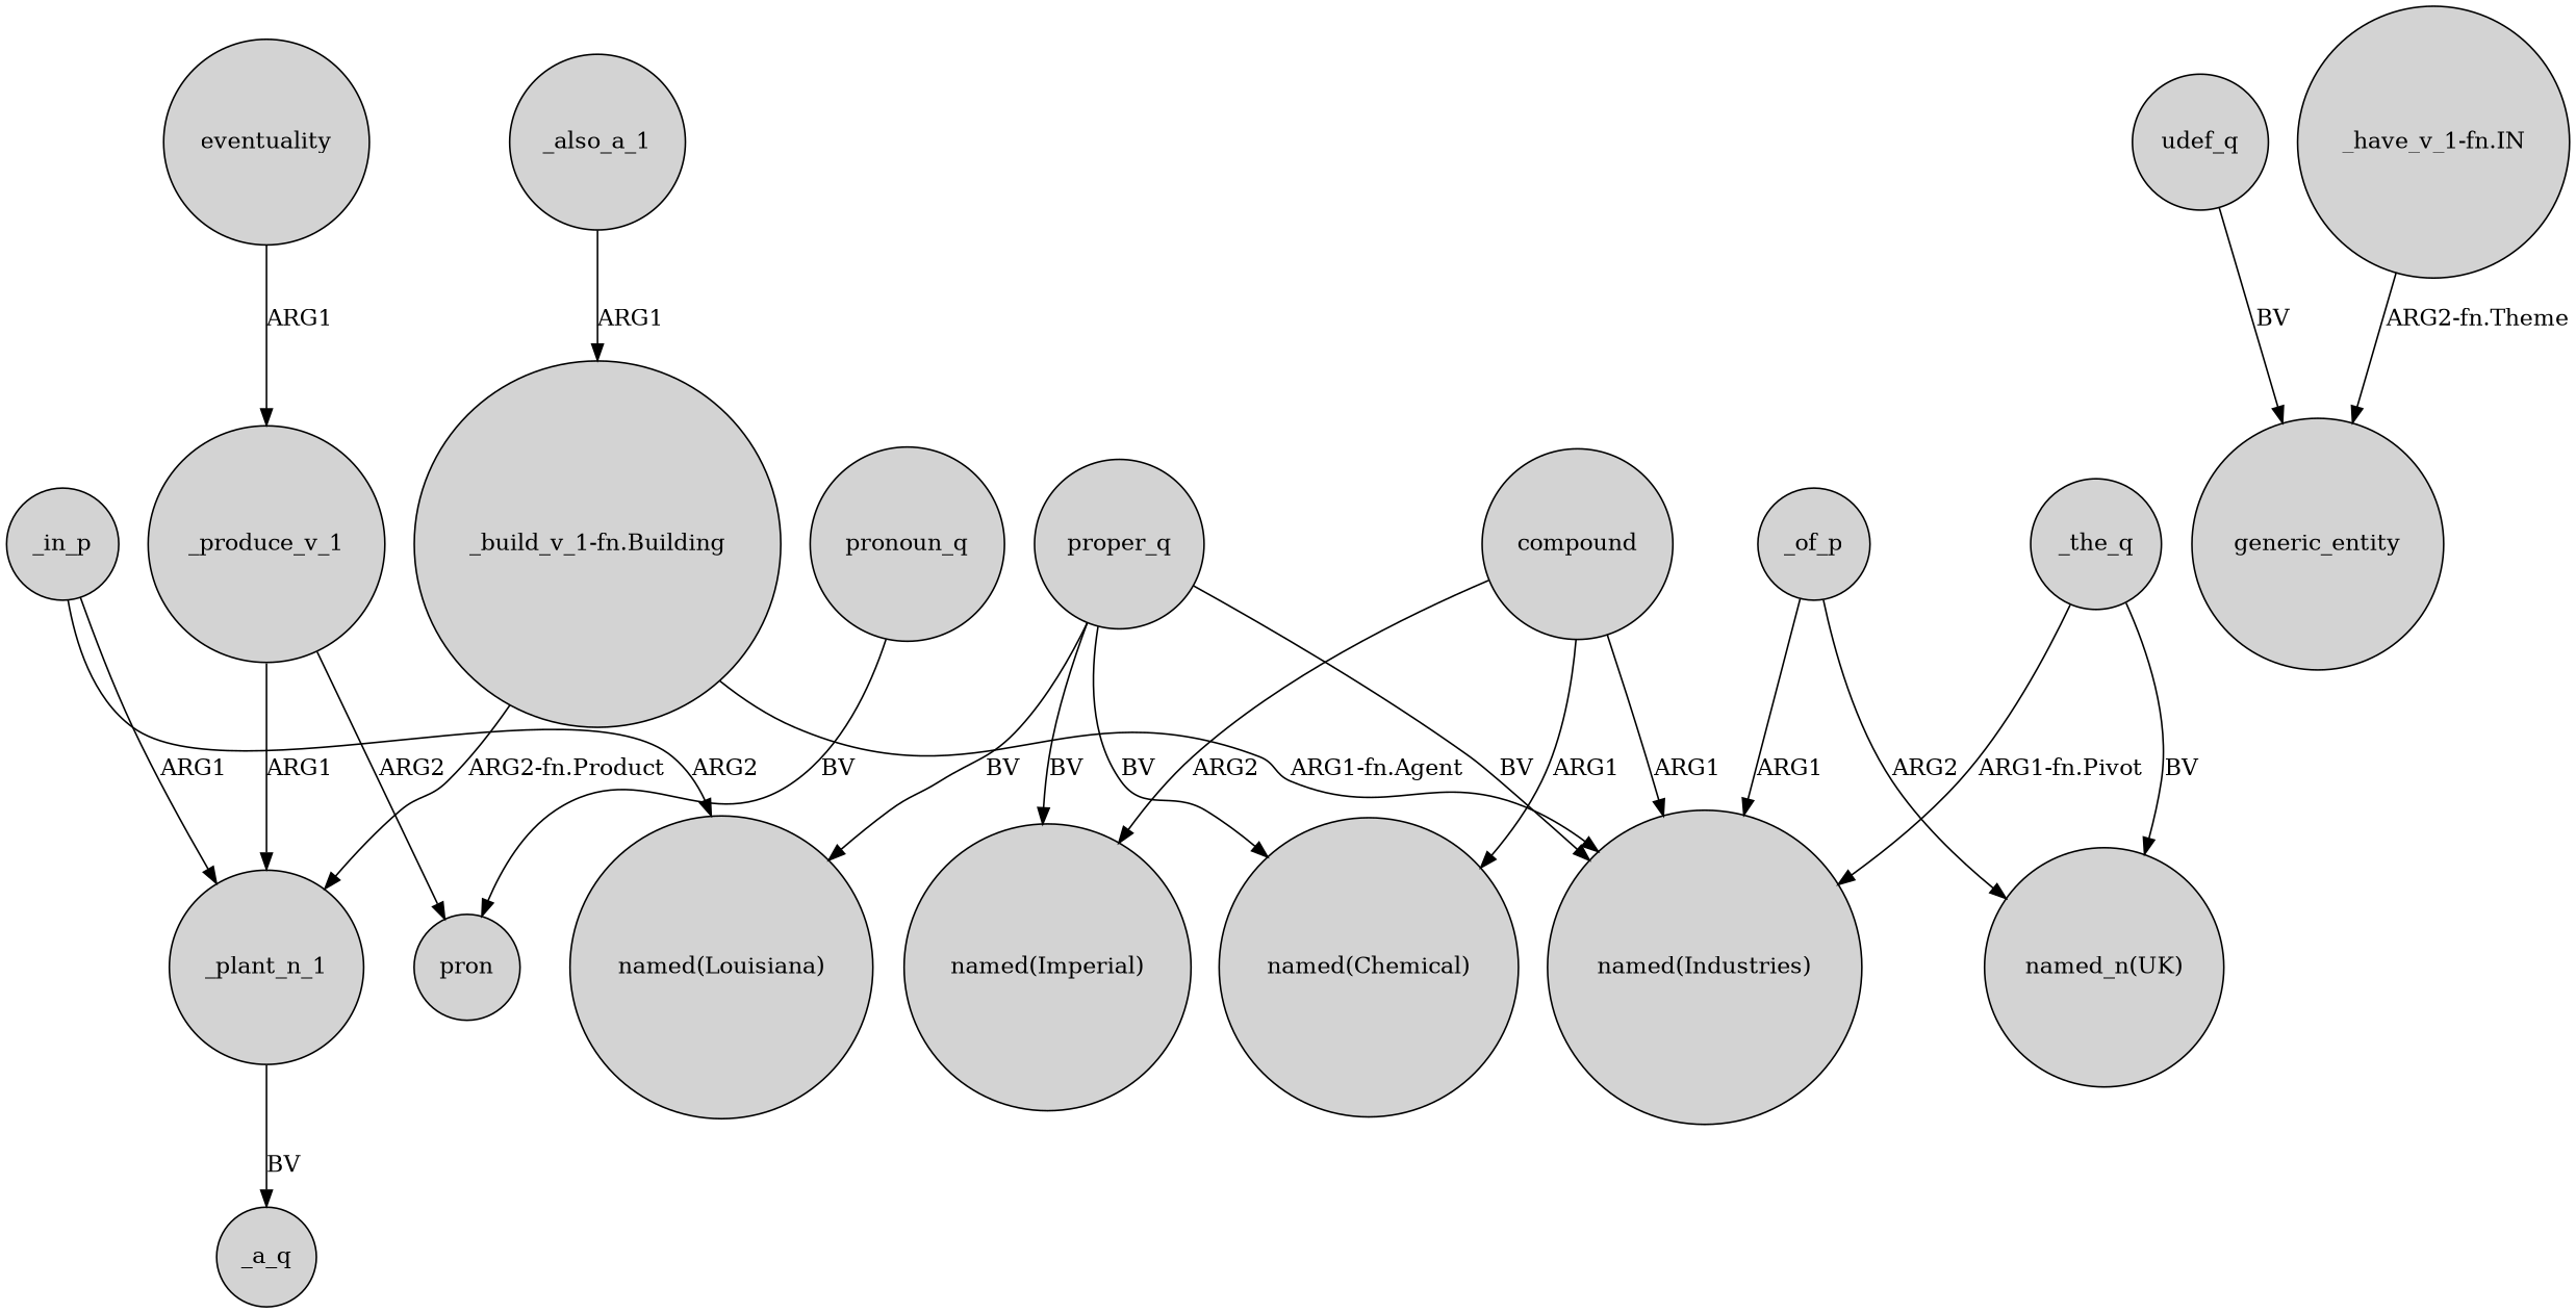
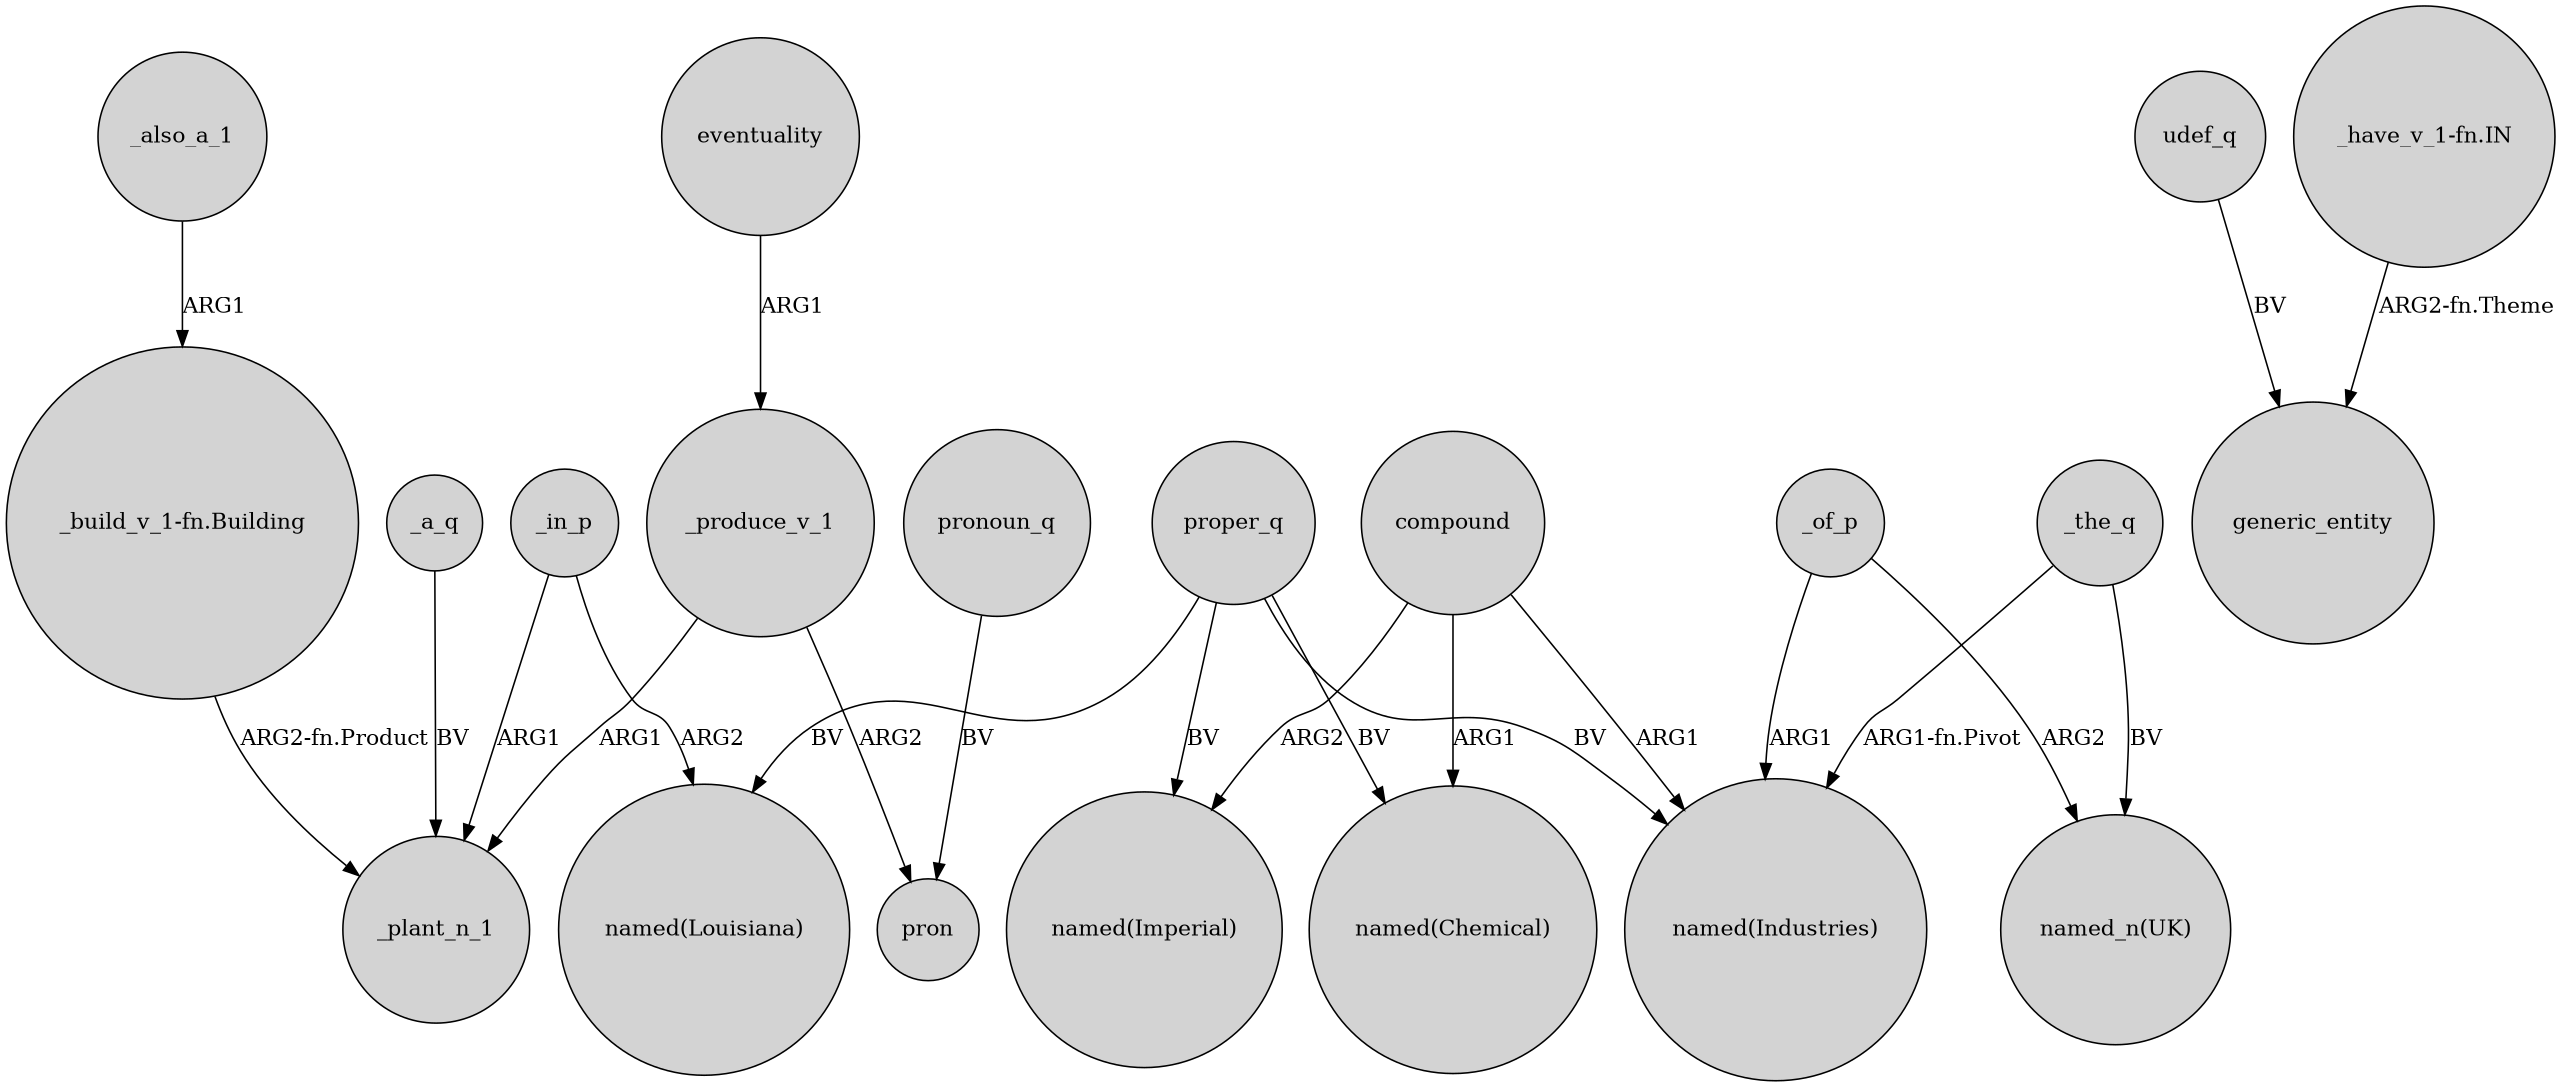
  digraph {
    node [shape=circle style=filled]
    _produce_v_1
    _plant_n_1
    pron
    "_build_v_1-fn.Building"
    "named(Industries)"
    compound
    "named(Imperial)"
    "named(Chemical)"
    proper_q
    "named(Louisiana)"
    udef_q
    generic_entity
    eventuality
    _of_p
    "named_n(UK)"
    _in_p
    "_have_v_1-fn.IN"
    _the_q
    pronoun_q
    _also_a_1
    _a_q
    _produce_v_1 -> _plant_n_1 [label=ARG1]
    _produce_v_1 -> pron [label=ARG2]
    "_build_v_1-fn.Building" -> _plant_n_1 [label="ARG2-fn.Product"]
-   "_build_v_1-fn.Building" -> "named(Industries)" [label="ARG1-fn.Agent"]
    compound -> "named(Industries)" [label=ARG1]
    compound -> "named(Imperial)" [label=ARG2]
    compound -> "named(Chemical)" [label=ARG1]
    proper_q -> "named(Industries)" [label=BV]
    proper_q -> "named(Imperial)" [label=BV]
    proper_q -> "named(Chemical)" [label=BV]
    proper_q -> "named(Louisiana)" [label=BV]
    udef_q -> generic_entity [label=BV]
    eventuality -> _produce_v_1 [label=ARG1]
    _of_p -> "named(Industries)" [label=ARG1]
    _of_p -> "named_n(UK)" [label=ARG2]
    _in_p -> _plant_n_1 [label=ARG1]
    _in_p -> "named(Louisiana)" [label=ARG2]
    "_have_v_1-fn.IN" -> generic_entity [label="ARG2-fn.Theme"]
    _the_q -> "named(Industries)" [label="ARG1-fn.Pivot"]
    _the_q -> "named_n(UK)" [label=BV]
    pronoun_q -> pron [label=BV]
    _also_a_1 -> "_build_v_1-fn.Building" [label=ARG1]
-   _plant_n_1 -> _a_q [label=BV]
+   _a_q -> _plant_n_1 [label=BV]
  }
